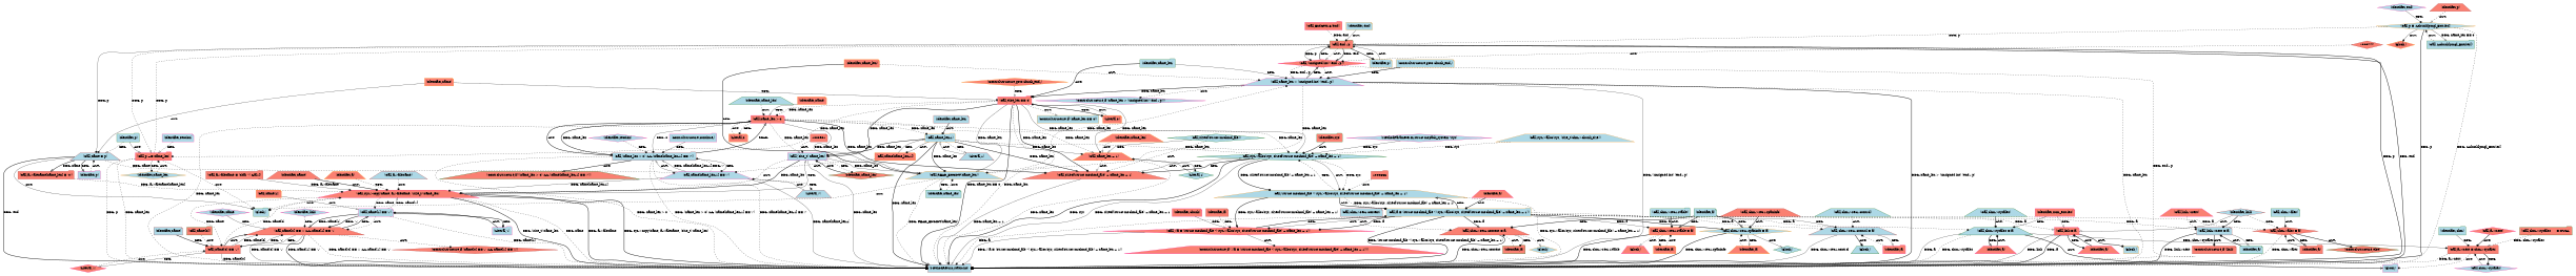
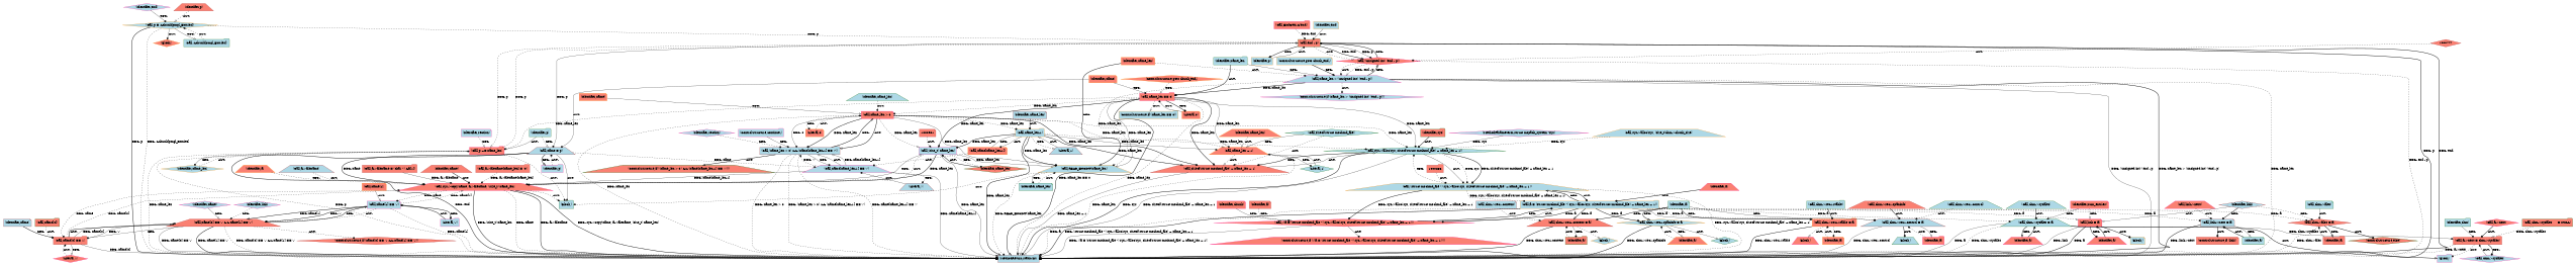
  digraph {
    node [color=deeppink fillcolor=lightblue shape=trapezium style=filled]
    edge [arrowhead=dot style=dashed]
    n1 [color=darkorange label="(Call,p = &chunk[pmgl_Entries])" shape=diamond]
    n2 [color=darkgreen fillcolor=salmon label="(Call,end - p)" shape=folder]
    n3 [color=darkorange fillcolor=salmon label="(Block,)" shape=diamond]
    n4 [color=brown label="(MethodReturn,static int)" shape=folder]
    n5 [color=darkgreen label="(Call,&chunk[pmgl_Entries])" shape=folder]
    n6 [fillcolor=salmon label="(Call,(unsigned int) (end - p))" shape=diamond]
    n7 [fillcolor=salmon label="(Call,p += name_len)" shape=folder]
    n8 [color=brown label="(Call,name = p)"]
    n9 [color=darkorange label="(Identifier,p)" shape=note]
    n10 [label="(Call,name_len > (unsigned int) (end - p))"]
    n11 [color=darkgreen label="(Block,)" shape=folder]
    n12 [color=darkorange label="(Identifier,name_len)" shape=diamond]
    n13 [label="(Call,name[name_len-1] == '/')"]
    n14 [fillcolor=salmon label="(Call,sys->copy(name, fi->filename, (size_t) name_len))"]
    n15 [label="(Identifier,p)" shape=folder]
    n16 [color=darkorange label="(Call,READ_ENCINT(name_len))"]
-   n17 [fillcolor=salmon label="(Call,else_len == 0)" shape=folder]
+   n17 [fillcolor=salmon label="(Call,name_len == 0)" shape=folder]
    n18 [label="(ControlStructure,if (name_len > (unsigned int) (end - p)))" shape=diamond]
    n19 [color=darkgreen label="(Identifier,name_len)" shape=note]
    n20 [fillcolor=salmon label="(Call,name_len > 0)" shape=note]
    n21 [color=darkgreen label="(Call,sys->alloc(sys, sizeof(struct mschmd_file) + name_len + 1))" shape=diamond]
    n22 [color=brown fillcolor=salmon label="(Call,sizeof(struct mschmd_file) + name_len + 1)"]
    n23 [color=darkorange fillcolor=salmon label="(Call,name_len + 1)"]
    n24 [label="(Call,(size_t) name_len)" shape=folder]
    n25 [color=darkorange label="(ControlStructure,if (name_len == 0))" shape=folder]
    n26 [color=darkorange fillcolor=salmon label="(Literal,0)" shape=note]
    n27 [color=brown label="(Call,(name_len > 0) && (name[name_len-1] == '/'))" shape=folder]
    n28 [color=darkorange label="(Call,name_len-1)" shape=folder]
    n29 [color=darkorange fillcolor=salmon label="(Literal,0)" shape=note]
    n30 [color=darkorange label="(Call,(struct mschmd_file *) sys->alloc(sys, sizeof(struct mschmd_file) + name_len + 1))"]
    n31 [color=darkgreen label="(Literal,1)" shape=diamond]
    n32 [color=darkgreen fillcolor=salmon label="(Identifier,name_len)" shape=diamond]
    n33 [color=darkgreen fillcolor=salmon label="(ControlStructure,if ((name_len > 0) && (name[name_len-1] == '/')))"]
    n34 [color=brown label="(Literal,1)"]
    n35 [color=darkorange fillcolor=salmon label="(Call,name[name_len-1])" shape=note]
    n36 [color=brown label="(Literal,'/')"]
    n37 [fillcolor=salmon label="(Call,!(fi = (struct mschmd_file *) sys->alloc(sys, sizeof(struct mschmd_file) + name_len + 1)))" shape=diamond]
    n38 [color=darkorange label="(Call,fi = (struct mschmd_file *) sys->alloc(sys, sizeof(struct mschmd_file) + name_len + 1))" shape=folder]
    n39 [fillcolor=salmon label="(ControlStructure,if (!(fi = (struct mschmd_file *) sys->alloc(sys, sizeof(struct mschmd_file) + name_len + 1))))"]
    n40 [color=brown fillcolor=salmon label="(Call,chm->sec1.content = fi)"]
    n41 [color=brown label="(Call,chm->sec1.control = fi)"]
    n42 [color=darkorange label="(Call,chm->sec1.spaninfo = fi)" shape=diamond]
    n43 [color=darkorange fillcolor=salmon label="(Call,chm->sec1.rtable = fi)" shape=folder]
    n44 [color=darkgreen label="(Call,chm->sysfiles = fi)"]
    n45 [color=brown label="(Call,link->next = fi)" shape=note]
    n46 [color=brown fillcolor=salmon label="(Call,chm->files = fi)" shape=diamond]
    n47 [fillcolor=salmon label="(Call,link = fi)" shape=note]
    n48 [color=darkorange label="(Block,)" shape=diamond]
    n49 [color=darkgreen fillcolor=salmon label="(Identifier,fi)" shape=folder]
    n50 [color=darkgreen label="(Block,)"]
    n51 [fillcolor=salmon label="(Identifier,fi)" shape=folder]
    n52 [color=darkorange fillcolor=salmon label="(Identifier,fi)"]
    n53 [color=darkgreen label="(Block,)" shape=diamond]
    n54 [fillcolor=salmon label="(Block,)"]
    n55 [color=darkorange fillcolor=salmon label="(Identifier,fi)" shape=note]
    n56 [color=brown fillcolor=salmon label="(Call,fi->next = chm->sysfiles)" shape=folder]
    n57 [label="(Block,)" shape=folder]
    n58 [fillcolor=salmon label="(Identifier,fi)"]
    n59 [color=darkgreen label="(Identifier,fi)" shape=note]
    n60 [color=brown fillcolor=salmon label="(ControlStructure,if (link))" shape=note]
    n61 [color=darkgreen fillcolor=salmon label="(ControlStructure,else)" shape=diamond]
    n62 [color=brown fillcolor=salmon label="(Identifier,fi)" shape=folder]
    n63 [fillcolor=salmon label="(Identifier,fi)"]
    n64 [color=darkorange label="(Block,)" shape=note]
    n65 [label="(Call,chm->sysfiles)" shape=diamond]
    n66 [color=brown fillcolor=salmon label="(Call,name[0] == ':')" shape=folder]
    n67 [label="(Call,name[1] == ':')" shape=note]
    n68 [color=brown fillcolor=salmon label="(Call,name[0] == ':' && name[1] == ':')"]
    n69 [fillcolor=salmon label="(Literal,':')" shape=diamond]
    n70 [label="(Literal,':')" shape=folder]
    n71 [color=brown fillcolor=salmon label="(ControlStructure,if (name[0] == ':' && name[1] == ':'))" shape=diamond]
    n72 [fillcolor=salmon label="(Call,link->next)"]
    n73 [label="(Identifier,section)" shape=diamond]
    n74 [color=brown fillcolor=salmon label="(Call,fi->filename = (char *) &fi[1])" shape=folder]
    n75 [color=darkorange fillcolor=salmon label="(ControlStructure,goto chunk_end;)" shape=diamond]
    n76 [color=brown label="(Identifier,name)" shape=note]
    n77 [fillcolor=salmon label="(Call,EndGetI16(end))" shape=folder]
    n78 [color=darkgreen fillcolor=salmon label="(Call,chm->sysfiles      = NULL)" shape=folder]
    n79 [label="(ControlStructure,continue;)" shape=folder]
    n80 [fillcolor=salmon label="(Identifier,chunk)" shape=note]
    n81 [color=darkgreen label="(Identifier,chm)" shape=folder]
    n82 [label="(Identifier,section)" shape=note]
    n83 [color=darkgreen label="(Identifier,fi)" shape=note]
    n84 [color=brown fillcolor=salmon label="(Identifier,name)"]
    n85 [color=darkorange fillcolor=salmon label="(Identifier,name)" shape=note]
    n86 [color=brown fillcolor=salmon label="(Identifier,fi)" shape=note]
    n87 [color=darkgreen label="(Identifier,p)" shape=folder]
    n88 [color=brown label="(Identifier,name_len)" shape=note]
    n89 [color=darkgreen fillcolor=salmon label="(Identifier,sys)" shape=folder]
    n90 [color=darkgreen label="(Call,chm->sec1.control)"]
    n91 [color=brown fillcolor=salmon label="(Call,fi->filename[name_len] = '\0')" shape=folder]
    n92 [label="(Identifier,end)" shape=diamond]
    n93 [color=darkorange fillcolor=salmon label="(Identifier,name_len)" shape=note]
    n94 [color=darkgreen label="(Call,chm->sec1.rtable)" shape=folder]
    n95 [color=brown fillcolor=salmon label="(Identifier,p)"]
    n96 [color=darkorange fillcolor=salmon label="(Identifier,fi)"]
    n97 [label="(Identifier,link)" shape=diamond]
    n98 [label="(Identifier,name)" shape=diamond]
    n99 [label="(MethodParameterIn,struct mspack_system *sys)" shape=diamond]
    n100 [color=brown label="(Call,chm->sec1.content)" shape=note]
    n101 [color=darkorange label="(Identifier,end)" shape=note]
    n102 [color=darkgreen label="(Call,sizeof(struct mschmd_file))" shape=diamond]
    n103 [fillcolor=salmon label="(Call,fi->next)" shape=diamond]
    n104 [color=darkgreen label="(Identifier,name_len)" shape=folder]
    n105 [fillcolor=salmon label="(Identifier,fi)"]
    n106 [color=darkorange fillcolor=salmon label="(Identifier,name)" shape=note]
    n107 [fillcolor=salmon label="(Identifier,num_entries)" shape=note]
    n108 [color=darkorange fillcolor=salmon label="(Call,name[1])" shape=note]
    n109 [color=darkgreen label="(Call,chm->files)" shape=note]
    n110 [color=darkgreen fillcolor=salmon label="(Call,name[0])" shape=folder]
    n111 [color=brown label="(Call,fi->filename)"]
    n112 [color=brown label="(Identifier,link)" shape=diamond]
    n113 [color=darkorange label="(Call,sys->alloc(sys, (size_t)chm->chunk_size))"]
    n114 [color=darkgreen label="(Call,chm->sysfiles)"]
    n115 [color=darkorange fillcolor=salmon label="(Identifier,name_len)"]
    n116 [color=brown fillcolor=salmon label="(Call,chm->sec1.spaninfo)"]
    n117 [color=darkorange label="(ControlStructure,goto chunk_end;)" shape=note]
    n118 [color=darkgreen label="(Identifier,name_len)"]
    1000777 [color=brown fillcolor=salmon shape=diamond]
    1000836 [color=brown fillcolor=salmon shape=folder]
    1000901 [color=brown fillcolor=salmon shape=note]
    n1 -> n2 [arrowhead=onormal label="DDG: p"]
    n1 -> n3 [arrowhead=diamond label="AST: " style=solid]
    n1 -> n4 [arrowhead=onormal label="DDG: p" style=bold]
    n1 -> n4 [label="DDG: &chunk[pmgl_Entries]"]
-   n1 -> n5 [arrowhead=onormal label="DDG: name_len == 0" style=solid]
+   n1 -> n5 [arrowhead=onormal label="CFG: " style=solid]
    n2 -> n4 [label="DDG: p" style=bold]
    n2 -> n4 [arrowhead=diamond label="DDG: end" style=bold]
    n2 -> n6 [arrowhead=onormal label="AST: "]
    n2 -> n6 [arrowhead=onormal label="DDG: end" style=bold]
    n2 -> n6 [arrowhead=diamond label="DDG: p" style=solid]
    n2 -> n7 [arrowhead=onormal label="DDG: p"]
    n2 -> n8 [label="DDG: p" style=solid]
    n2 -> n9 [arrowhead=diamond label="CFG: " style=bold]
    n5 -> n1 [arrowhead=diamond label="AST: "]
    n6 -> n2 [label="CFG: " style=bold]
    n6 -> n4 [arrowhead=diamond label="DDG: end - p"]
    n6 -> n10 [arrowhead=diamond label="AST: "]
    n6 -> n10 [arrowhead=onormal label="DDG: end - p"]
    n7 -> n2 [arrowhead=onormal label="DDG: p"]
    n7 -> n4 [arrowhead=onormal label="DDG: p"]
    n7 -> n4 [arrowhead=onormal label="DDG: name_len"]
    n7 -> n11 [arrowhead=diamond label="AST: "]
    n7 -> n12 [label="CFG: " style=solid]
    n8 -> n4 [arrowhead=onormal label="DDG: end" style=bold]
    n8 -> n11 [arrowhead=diamond label="AST: " style=solid]
    n8 -> n13 [arrowhead=diamond label="DDG: name"]
-   n8 -> n91 [arrowhead=onormal label="DDG: name" style=bold]
+   n8 -> n14 [arrowhead=onormal label="DDG: name" style=bold]
    n8 -> n15 [arrowhead=onormal label="CFG: " style=bold]
    n9 -> n2 [label="AST: " style=solid]
    n10 -> n4 [arrowhead=onormal label="DDG: (unsigned int) (end - p)" style=solid]
    n10 -> n4 [arrowhead=diamond label="DDG: name_len > (unsigned int) (end - p)" style=bold]
    n10 -> n4 [arrowhead=onormal label="DDG: name_len"]
    n10 -> n6 [arrowhead=onormal label="CFG: " style=bold]
    n10 -> n16 [arrowhead=diamond label="DDG: name_len"]
    n10 -> n17 [arrowhead=diamond label="DDG: name_len" style=bold]
    n10 -> n18 [arrowhead=diamond label="AST: "]
    n12 -> n7 [arrowhead=diamond label="AST: "]
    n13 -> n4 [arrowhead=onormal label="DDG: name[name_len-1]" style=solid]
    n13 -> n14 [label="DDG: name[name_len-1]" style=solid]
    n13 -> n27 [arrowhead=onormal label="AST: " style=solid]
    n13 -> n27 [arrowhead=onormal label="DDG: name[name_len-1]" style=solid]
    n13 -> n27 [arrowhead=diamond label="DDG: '/'"]
    n13 -> n36 [arrowhead=diamond label="CFG: "]
    n14 -> n4 [label="DDG: fi->filename" style=bold]
    n14 -> n4 [arrowhead=onormal label="DDG: sys->copy(name, fi->filename, (size_t) name_len)" style=bold]
    n14 -> n4 [label="DDG: (size_t) name_len" style=bold]
    n14 -> n4 [arrowhead=onormal label="DDG: name"]
    n14 -> n11 [arrowhead=diamond label="AST: "]
    n14 -> n24 [arrowhead=onormal label="CFG: " style=solid]
    n14 -> n66 [label="DDG: name"]
    n14 -> n67 [arrowhead=diamond label="DDG: name"]
    n15 -> n8 [label="AST: "]
    n16 -> n4 [label="DDG: READ_ENCINT(name_len)"]
-   n16 -> n10 [label="DDG: name_len"]
    n16 -> n11 [arrowhead=diamond label="AST: "]
    n16 -> n19 [label="CFG: " style=solid]
    n17 -> n4 [arrowhead=onormal label="DDG: name_len == 0" style=bold]
    n17 -> n4 [arrowhead=diamond label="DDG: name_len"]
    n17 -> n7 [label="DDG: name_len"]
    n17 -> n16 [arrowhead=onormal label="DDG: name_len" style=solid]
    n17 -> n20 [label="DDG: name_len"]
    n17 -> n21 [label="DDG: name_len" style=solid]
    n17 -> n22 [arrowhead=diamond label="DDG: name_len" style=bold]
    n17 -> n23 [label="DDG: name_len" style=solid]
    n17 -> n24 [arrowhead=diamond label="DDG: name_len" style=bold]
    n17 -> n25 [arrowhead=onormal label="AST: "]
    n17 -> n26 [label="CFG: " style=bold]
    n19 -> n16 [arrowhead=diamond label="AST: "]
    n20 -> n4 [label="DDG: name_len"]
    n20 -> n16 [label="DDG: name_len" style=solid]
    n20 -> n21 [arrowhead=diamond label="DDG: name_len"]
    n20 -> n22 [arrowhead=diamond label="DDG: name_len" style=bold]
    n20 -> n23 [arrowhead=onormal label="DDG: name_len"]
    n20 -> n24 [arrowhead=onormal label="DDG: name_len"]
    n20 -> n27 [arrowhead=onormal label="AST: " style=bold]
    n20 -> n27 [label="DDG: name_len" style=bold]
    n20 -> n27 [label="DDG: 0" style=solid]
    n20 -> n28 [label="DDG: name_len"]
    n20 -> n29 [label="CFG: "]
    n21 -> n4 [arrowhead=diamond label="DDG: sys" style=bold]
    n21 -> n4 [arrowhead=onormal label="DDG: sizeof(struct mschmd_file) + name_len + 1" style=solid]
    n21 -> n22 [arrowhead=diamond label="CFG: " style=bold]
    n21 -> n30 [label="AST: " style=solid]
    n21 -> n30 [label="DDG: sys"]
    n21 -> n30 [label="DDG: sizeof(struct mschmd_file) + name_len + 1" style=bold]
    n22 -> n4 [arrowhead=onormal label="DDG: name_len + 1" style=solid]
    n22 -> n21 [arrowhead=onormal label="AST: " style=solid]
    n23 -> n4 [arrowhead=onormal label="DDG: name_len"]
    n23 -> n22 [arrowhead=onormal label="AST: "]
    n23 -> n31 [arrowhead=diamond label="CFG: " style=solid]
    n24 -> n4 [arrowhead=diamond label="DDG: name_len" style=solid]
    n24 -> n14 [arrowhead=onormal label="AST: "]
    n24 -> n14 [arrowhead=diamond label="DDG: name_len" style=bold]
    n24 -> n16 [arrowhead=onormal label="DDG: name_len" style=solid]
    n24 -> n32 [label="CFG: "]
    n26 -> n17 [label="AST: " style=solid]
    n27 -> n4 [arrowhead=diamond label="DDG: name_len > 0"]
    n27 -> n4 [label="DDG: (name_len > 0) && (name[name_len-1] == '/')"]
    n27 -> n4 [label="DDG: name[name_len-1] == '/'"]
    n27 -> n13 [label="CFG: " style=solid]
-   n27 -> n20 [arrowhead=onormal label="READ: " style=bold]
+   n27 -> n20 [arrowhead=onormal label="CFG: " style=bold]
    n27 -> n33 [arrowhead=onormal label="AST: " style=bold]
    n28 -> n4 [arrowhead=onormal label="DDG: name_len" style=bold]
    n28 -> n16 [label="DDG: name_len" style=bold]
    n28 -> n21 [arrowhead=diamond label="DDG: name_len"]
    n28 -> n22 [arrowhead=onormal label="DDG: name_len" style=bold]
    n28 -> n23 [arrowhead=diamond label="DDG: name_len" style=solid]
    n28 -> n24 [label="DDG: name_len" style=bold]
    n28 -> n34 [arrowhead=onormal label="CFG: "]
    n28 -> n35 [label="AST: " style=solid]
    n29 -> n20 [arrowhead=diamond label="AST: "]
    n30 -> n4 [arrowhead=onormal label="DDG: sys->alloc(sys, sizeof(struct mschmd_file) + name_len + 1)"]
    n30 -> n21 [label="CFG: "]
    n30 -> n37 [arrowhead=diamond label="DDG: sys->alloc(sys, sizeof(struct mschmd_file) + name_len + 1)" style=bold]
    n30 -> n38 [arrowhead=diamond label="AST: " style=bold]
    n30 -> n38 [label="DDG: sys->alloc(sys, sizeof(struct mschmd_file) + name_len + 1)"]
    n31 -> n23 [arrowhead=diamond label="AST: " style=solid]
    n32 -> n24 [arrowhead=diamond label="AST: " style=bold]
    n34 -> n28 [arrowhead=onormal label="AST: " style=solid]
    n35 -> n13 [label="AST: "]
    n35 -> n28 [arrowhead=onormal label="CFG: " style=solid]
    n36 -> n13 [label="AST: " style=solid]
    n37 -> n4 [label="DDG: !(fi = (struct mschmd_file *) sys->alloc(sys, sizeof(struct mschmd_file) + name_len + 1))" style=solid]
    n37 -> n38 [label="CFG: " style=bold]
    n37 -> n39 [label="AST: " style=solid]
    n38 -> n4 [arrowhead=diamond label="DDG: fi"]
    n38 -> n4 [arrowhead=onormal label="DDG: (struct mschmd_file *) sys->alloc(sys, sizeof(struct mschmd_file) + name_len + 1)" style=bold]
    n38 -> n30 [arrowhead=onormal label="CFG: " style=bold]
    n38 -> n37 [label="AST: " style=solid]
    n38 -> n37 [label="DDG: fi" style=bold]
    n38 -> n40 [arrowhead=onormal label="DDG: fi" style=bold]
    n38 -> n41 [arrowhead=diamond label="DDG: fi"]
    n38 -> n42 [arrowhead=diamond label="DDG: fi" style=bold]
    n38 -> n43 [arrowhead=diamond label="DDG: fi" style=solid]
    n38 -> n44 [label="DDG: fi"]
    n38 -> n45 [label="DDG: fi"]
    n38 -> n46 [label="DDG: fi"]
    n38 -> n47 [arrowhead=onormal label="DDG: fi"]
    n40 -> n4 [arrowhead=onormal label="DDG: chm->sec1.content" style=bold]
    n40 -> n48 [arrowhead=onormal label="AST: "]
    n40 -> n49 [label="CFG: " style=solid]
    n41 -> n4 [label="DDG: chm->sec1.control" style=solid]
    n41 -> n50 [arrowhead=diamond label="AST: " style=bold]
    n41 -> n51 [arrowhead=onormal label="CFG: " style=solid]
    n42 -> n4 [label="DDG: chm->sec1.spaninfo" style=bold]
    n42 -> n52 [arrowhead=onormal label="CFG: " style=solid]
    n42 -> n53 [arrowhead=onormal label="AST: " style=solid]
    n43 -> n4 [label="DDG: chm->sec1.rtable" style=bold]
    n43 -> n54 [arrowhead=onormal label="AST: "]
    n43 -> n55 [arrowhead=diamond label="CFG: "]
    n44 -> n4 [label="DDG: fi" style=solid]
    n44 -> n4 [arrowhead=diamond label="DDG: chm->sysfiles"]
    n44 -> n56 [arrowhead=diamond label="DDG: chm->sysfiles" style=solid]
    n44 -> n57 [arrowhead=onormal label="AST: " style=bold]
    n44 -> n58 [arrowhead=onormal label="CFG: " style=bold]
    n45 -> n4 [label="DDG: link->next" style=bold]
    n45 -> n59 [arrowhead=onormal label="CFG: " style=solid]
    n45 -> n60 [arrowhead=diamond label="AST: " style=bold]
    n46 -> n4 [arrowhead=onormal label="DDG: chm->files"]
    n46 -> n61 [label="AST: " style=bold]
    n46 -> n62 [arrowhead=onormal label="CFG: " style=bold]
    n47 -> n4 [arrowhead=onormal label="DDG: link" style=solid]
    n47 -> n4 [arrowhead=onormal label="DDG: fi" style=bold]
    n47 -> n63 [label="CFG: " style=bold]
    n47 -> n64 [label="AST: " style=bold]
    n49 -> n40 [label="AST: "]
    n51 -> n41 [arrowhead=diamond label="AST: "]
    n52 -> n42 [label="AST: "]
    n55 -> n43 [label="AST: "]
    n56 -> n4 [arrowhead=diamond label="DDG: fi->next"]
    n56 -> n57 [label="AST: "]
    n56 -> n65 [label="CFG: " style=bold]
    n58 -> n44 [arrowhead=diamond label="AST: " style=bold]
    n59 -> n45 [arrowhead=diamond label="AST: " style=bold]
    n62 -> n46 [arrowhead=diamond label="AST: " style=solid]
    n63 -> n47 [label="AST: " style=bold]
    n65 -> n56 [arrowhead=diamond label="AST: " style=solid]
    n66 -> n4 [arrowhead=onormal label="DDG: name[0]" style=solid]
    n66 -> n14 [arrowhead=diamond label="DDG: name[0]"]
    n66 -> n68 [arrowhead=onormal label="AST: " style=bold]
    n66 -> n68 [label="DDG: name[0]" style=solid]
    n66 -> n68 [label="DDG: ':'" style=solid]
    n66 -> n69 [arrowhead=onormal label="CFG: " style=solid]
    n67 -> n4 [arrowhead=onormal label="DDG: name[1]"]
    n67 -> n14 [arrowhead=onormal label="DDG: name[1]"]
    n67 -> n68 [arrowhead=diamond label="AST: "]
    n67 -> n68 [arrowhead=onormal label="DDG: name[1]" style=bold]
    n67 -> n68 [arrowhead=diamond label="DDG: ':'" style=bold]
    n67 -> n70 [arrowhead=diamond label="CFG: " style=bold]
    n68 -> n4 [label="DDG: name[0] == ':' && name[1] == ':'"]
    n68 -> n4 [arrowhead=diamond label="DDG: name[0] == ':'" style=solid]
    n68 -> n4 [label="DDG: name[1] == ':'" style=bold]
    n68 -> n66 [label="CFG: " style=solid]
    n68 -> n67 [arrowhead=onormal label="CFG: " style=bold]
    n68 -> n71 [label="AST: "]
    n69 -> n66 [arrowhead=diamond label="AST: "]
    n70 -> n67 [arrowhead=diamond label="AST: " style=bold]
    n72 -> n45 [arrowhead=diamond label="AST: "]
    n73 -> n27 [label="CFG: "]
    n74 -> n14 [arrowhead=diamond label="DDG: fi->filename" style=solid]
    n75 -> n17 [arrowhead=onormal label="CFG: "]
    n76 -> n66 [label="CFG: " style=bold]
    n77 -> n2 [arrowhead=diamond label="DDG: end"]
    n78 -> n56 [arrowhead=onormal label="DDG: chm->sysfiles"]
    n79 -> n27 [arrowhead=diamond label="CFG: " style=solid]
    n80 -> n37 [arrowhead=onormal label="CFG: " style=solid]
    n81 -> n56 [label="CFG: " style=solid]
    n82 -> n7 [arrowhead=onormal label="CFG: "]
    n83 -> n40 [label="CFG: " style=bold]
    n83 -> n41 [label="CFG: " style=solid]
    n83 -> n42 [arrowhead=onormal label="CFG: " style=bold]
    n83 -> n43 [arrowhead=onormal label="CFG: " style=bold]
    n84 -> n14 [label="AST: " style=bold]
    n85 -> n20 [arrowhead=onormal label="CFG: " style=solid]
    n86 -> n37 [label="CFG: "]
    n87 -> n7 [arrowhead=onormal label="AST: " style=solid]
    n87 -> n8 [arrowhead=onormal label="CFG: "]
    n88 -> n28 [label="AST: " style=bold]
    n89 -> n21 [label="AST: " style=bold]
    n90 -> n41 [label="AST: "]
    n91 -> n14 [arrowhead=diamond label="DDG: fi->filename[name_len]"]
    n92 -> n1 [label="CFG: " style=solid]
    n93 -> n10 [arrowhead=diamond label="AST: "]
    n93 -> n16 [arrowhead=onormal label="CFG: " style=bold]
    n94 -> n43 [label="AST: " style=bold]
    n95 -> n1 [arrowhead=onormal label="AST: "]
    n96 -> n14 [label="CFG: "]
    n97 -> n68 [arrowhead=diamond label="CFG: "]
    n98 -> n68 [arrowhead=onormal label="CFG: " style=solid]
    n99 -> n21 [label="DDG: sys" style=solid]
    n100 -> n40 [arrowhead=diamond label="AST: "]
    n101 -> n2 [label="AST: " style=solid]
    n102 -> n22 [arrowhead=diamond label="AST: "]
    n102 -> n23 [arrowhead=onormal label="CFG: " style=solid]
    n103 -> n56 [label="AST: " style=bold]
    n104 -> n10 [label="CFG: " style=solid]
    n104 -> n17 [arrowhead=diamond label="AST: " style=bold]
    n105 -> n38 [label="AST: " style=bold]
    n106 -> n8 [label="AST: " style=solid]
    n106 -> n17 [label="CFG: " style=solid]
    n107 -> n44 [arrowhead=diamond label="CFG: " style=solid]
    n107 -> n47 [arrowhead=onormal label="CFG: "]
    n108 -> n67 [arrowhead=onormal label="AST: " style=solid]
    n109 -> n46 [arrowhead=diamond label="AST: " style=solid]
    n110 -> n66 [arrowhead=onormal label="AST: "]
    n111 -> n14 [label="AST: "]
    n112 -> n45 [label="CFG: " style=bold]
    n112 -> n46 [arrowhead=diamond label="CFG: "]
    n112 -> n47 [arrowhead=onormal label="AST: " style=solid]
    n113 -> n21 [label="DDG: sys"]
    n114 -> n44 [label="AST: " style=bold]
    n115 -> n23 [arrowhead=onormal label="AST: "]
-   n116 -> n42 [label="AST: " style=bold]
+   n116 -> n41 [label="AST: " style=bold]
    n117 -> n10 [arrowhead=diamond label="CFG: " style=bold]
    n118 -> n20 [arrowhead=diamond label="AST: "]
    1000777 -> n6 [label="AST: "]
    1000836 -> n30 [label="AST: "]
    1000901 -> n24 [arrowhead=diamond label="AST: "]
  }
